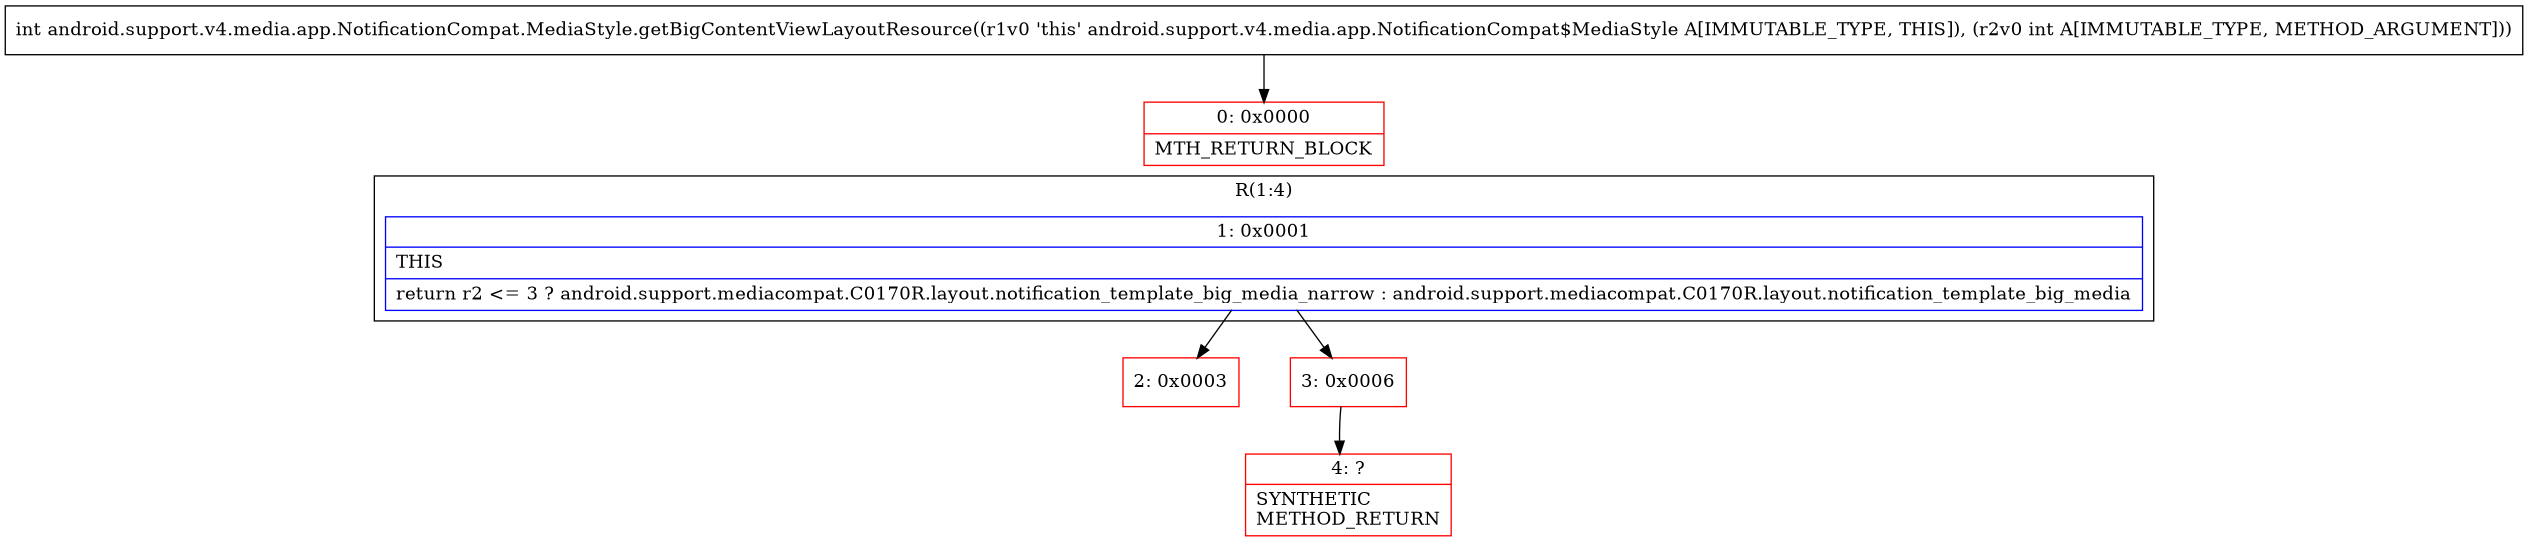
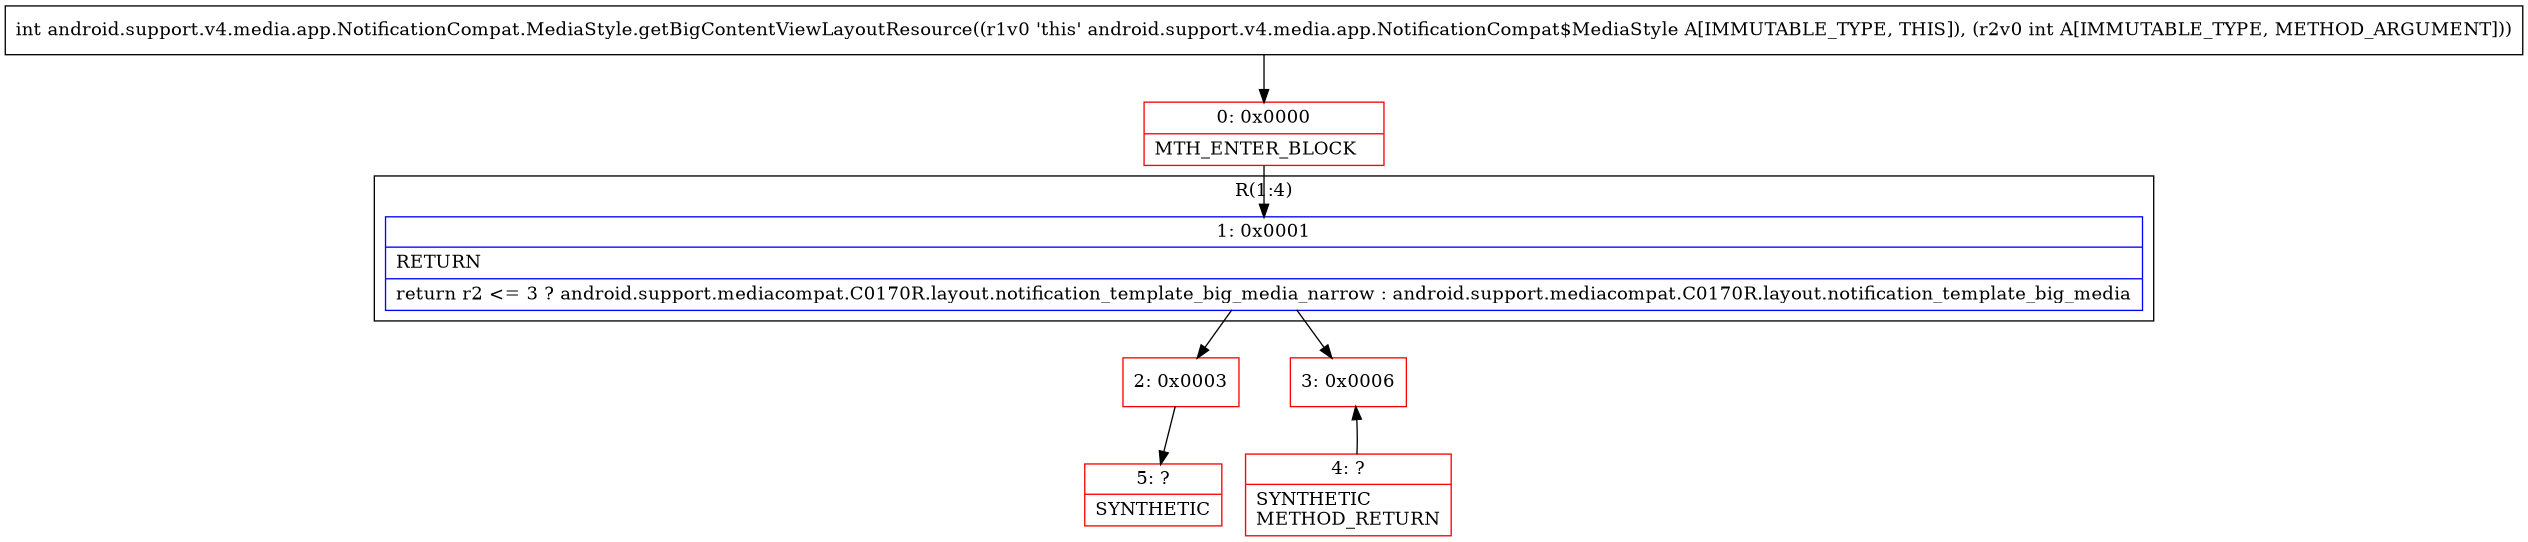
  digraph {
    node [color=red shape=record]
-   n1 [color=blue label="{1\:\ 0x0001|THIS\l|return r2 \<= 3 ? android.support.mediacompat.C0170R.layout.notification_template_big_media_narrow : android.support.mediacompat.C0170R.layout.notification_template_big_media\l}"]
+   n1 [color=blue label="{1\:\ 0x0001|RETURN\l|return r2 \<= 3 ? android.support.mediacompat.C0170R.layout.notification_template_big_media_narrow : android.support.mediacompat.C0170R.layout.notification_template_big_media\l}"]
    n2 [label="{2\:\ 0x0003}"]
    n3 [label="{3\:\ 0x0006}"]
+   n4 [label="{5\:\ ?|SYNTHETIC\l}"]
    n5 [label="{4\:\ ?|SYNTHETIC\lMETHOD_RETURN\l}"]
-   n6 [label="{0\:\ 0x0000|MTH_RETURN_BLOCK\l}"]
+   n6 [label="{0\:\ 0x0000|MTH_ENTER_BLOCK\l}"]
    n7 [label="{int android.support.v4.media.app.NotificationCompat.MediaStyle.getBigContentViewLayoutResource((r1v0 'this' android.support.v4.media.app.NotificationCompat$MediaStyle A[IMMUTABLE_TYPE, THIS]), (r2v0 int A[IMMUTABLE_TYPE, METHOD_ARGUMENT])) }" color=""]
    subgraph cluster_1 {
      label="R(1:4)"
      n1
    }
    n1 -> n2
    n1 -> n3
-   n3 -> n5
+   n2 -> n4
+   n5 -> n3
+   n6 -> n1
    n7 -> n6
  }
